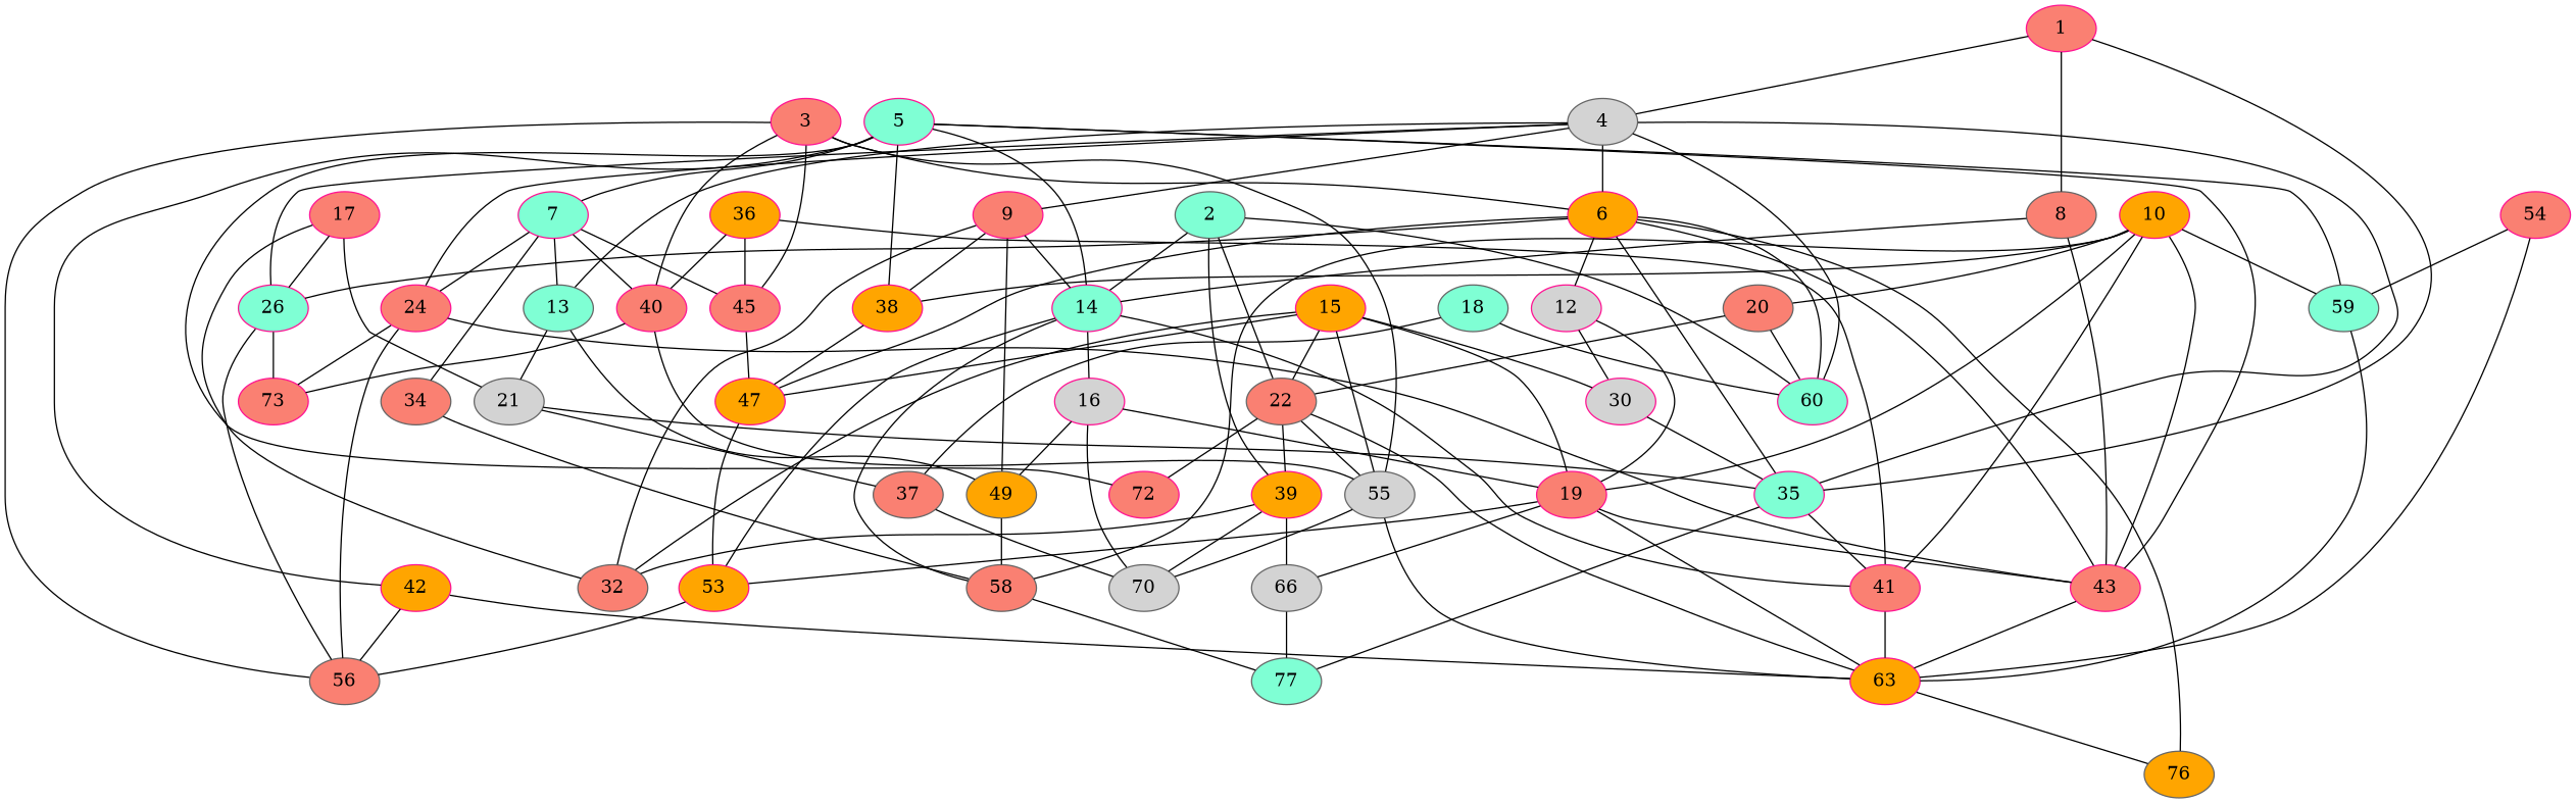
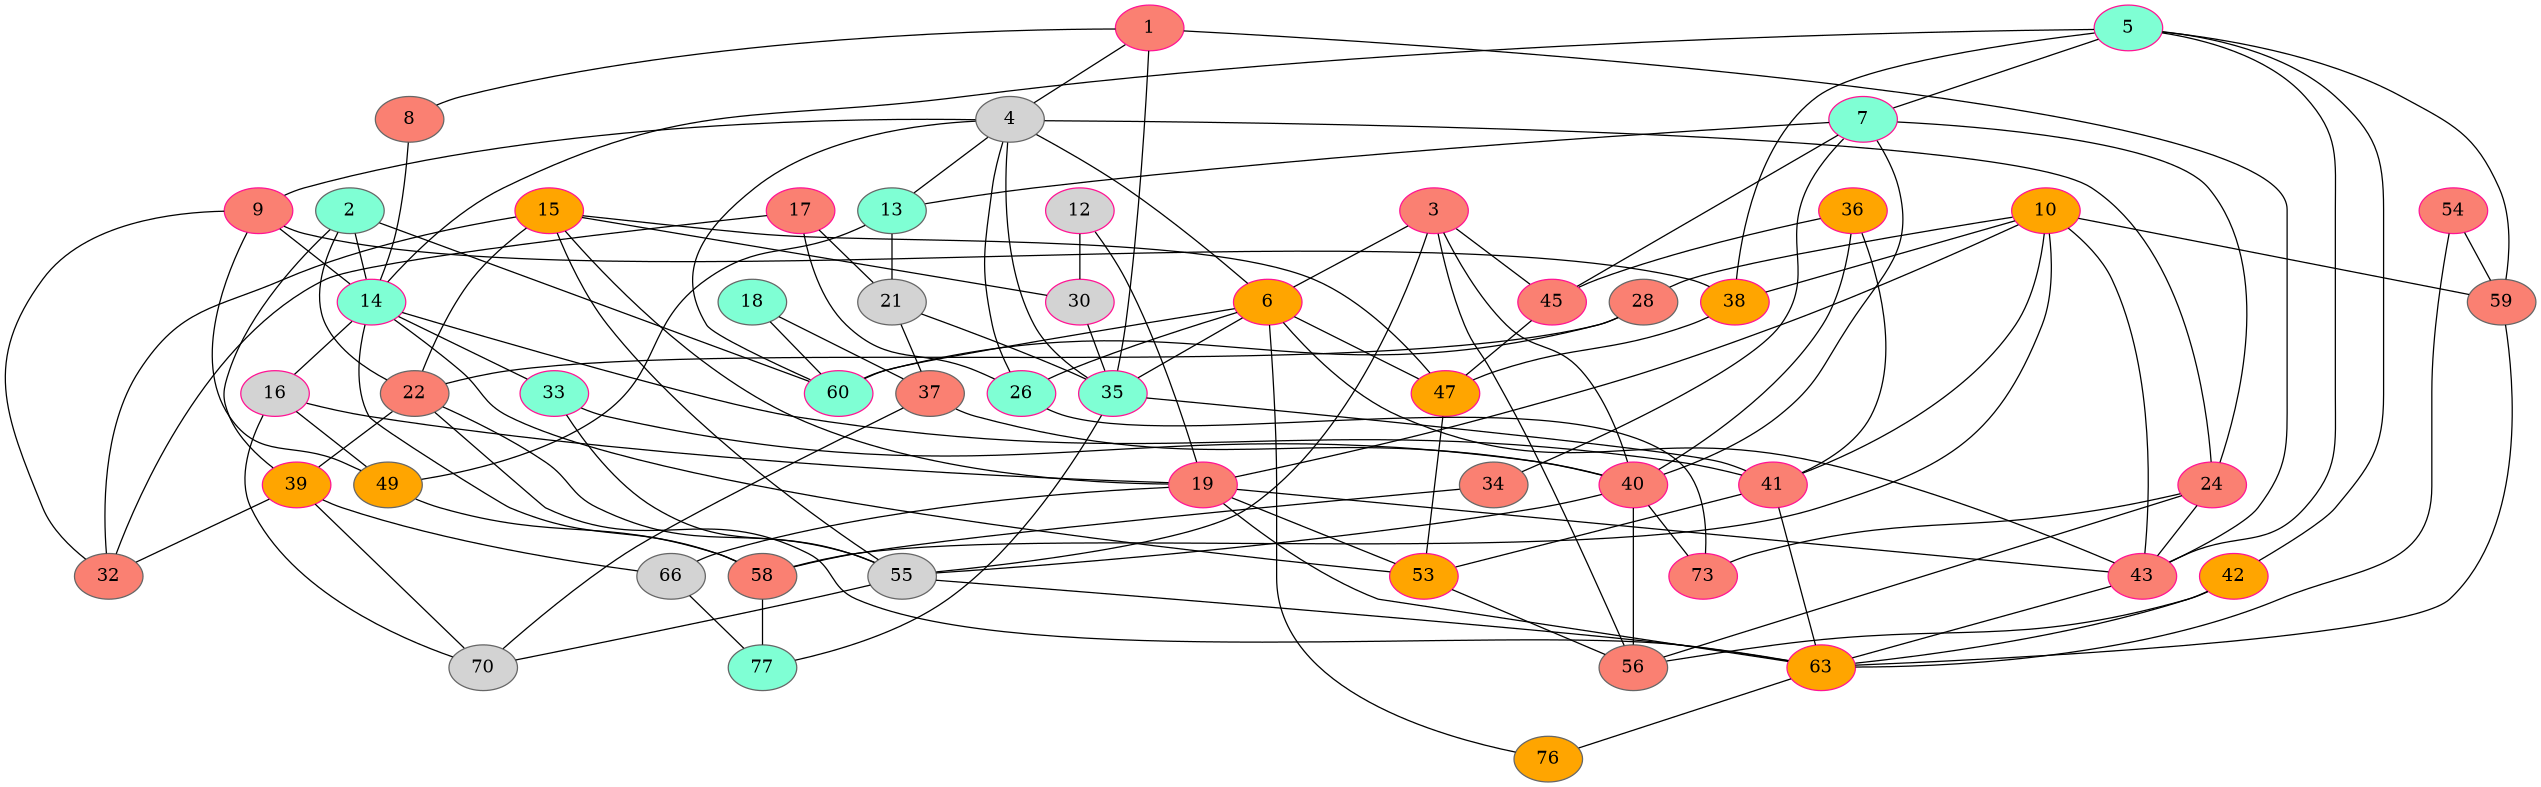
  graph {
    node [color=deeppink fillcolor=salmon style=filled]
    1 [super="+46"]
    4 [color=gray40 fillcolor=lightgrey super="+11"]
    8 [color=gray40 super="+27"]
    35 [fillcolor=aquamarine super="+52"]
    60 [fillcolor=aquamarine super="+65"]
    6 [fillcolor=orange super="+57"]
    9 [super="+25"]
    13 [color=gray40 fillcolor=aquamarine super="+23"]
    24 [super="+62"]
    26 [fillcolor=aquamarine]
    14 [fillcolor=aquamarine super="+71"]
    43 [super="+69"]
    41 [super="+64"]
    77 [color=gray40 fillcolor=aquamarine]
    58 [color=gray40]
    16 [fillcolor=lightgrey super="+51"]
+   33 [fillcolor=aquamarine]
    53 [fillcolor=orange super="+67"]
    2 [color=gray40 fillcolor=aquamarine]
    22 [color=gray40 super="+31"]
    n21 [fillcolor=orange label=39 super="+39"]
    55 [color=gray40 fillcolor=lightgrey super="+78"]
-   72
    63 [fillcolor=orange super="+68"]
    32 [color=gray40]
    70 [color=gray40 fillcolor=lightgrey]
    66 [color=gray40 fillcolor=lightgrey]
    12 [fillcolor=lightgrey]
    47 [fillcolor=orange]
    76 [color=gray40 fillcolor=orange]
    3
    40 [super="+61"]
    45
    56 [color=gray40]
    73
    38 [fillcolor=orange]
    49 [color=gray40 fillcolor=orange]
    21 [color=gray40 fillcolor=lightgrey]
    5 [fillcolor=aquamarine super="+28"]
    7 [fillcolor=aquamarine super="+50"]
    42 [fillcolor=orange]
-   59 [color=gray40 fillcolor=aquamarine]
+   59 [color=gray40]
    34 [color=gray40]
    19 [super="+44"]
    30 [fillcolor=lightgrey]
    10 [fillcolor=orange super="+74"]
-   20 [color=gray40]
+   20 [color=gray40 label=28]
    37 [color=gray40 super="+75"]
    15 [fillcolor=orange]
    17
    18 [color=gray40 fillcolor=aquamarine]
    36 [fillcolor=orange]
    54
    1 -- 4
    1 -- 8
    1 -- 35
    4 -- 35 [weight=2]
    4 -- 60
    4 -- 6
    4 -- 9
    4 -- 13
    4 -- 24
    4 -- 26
    8 -- 14
-   8 -- 43 [weight=2]
+   1 -- 43 [weight=2]
    35 -- 41
    35 -- 77
    6 -- 35
    6 -- 60
    6 -- 26
    6 -- 43
-   6 -- 12
    6 -- 47
    6 -- 76
    9 -- 14
    9 -- 32
    9 -- 38
    9 -- 49
    13 -- 49
    13 -- 21
    24 -- 43
    24 -- 56
    24 -- 73
    26 -- 73
    14 -- 41
    14 -- 58
    14 -- 16
+   14 -- 33
    14 -- 53
    43 -- 63
+   41 -- 53
    41 -- 63
    58 -- 77
    16 -- 70
    16 -- 49
    16 -- 19
+   33 -- 55
+   33 -- 40
    53 -- 56
    2 -- 60 [weight=2]
    2 -- 14
    2 -- 22
    2 -- n21
    22 -- n21
    22 -- 55
-   22 -- 72
    22 -- 63
    n21 -- 32
    n21 -- 70
    n21 -- 66
    55 -- 63
    55 -- 70
    63 -- 76
    66 -- 77
    12 -- 19
    12 -- 30
    47 -- 53
    3 -- 6
    3 -- 55
    3 -- 40
    3 -- 45
    3 -- 56
    40 -- 55
-   26 -- 56
+   40 -- 56
    40 -- 73
    45 -- 47
    38 -- 47
    49 -- 58
    21 -- 35
    21 -- 37
    5 -- 14
    5 -- 43
-   5 -- 72
    5 -- 38
    5 -- 7
    5 -- 42
    5 -- 59
    7 -- 13
    7 -- 24
    7 -- 40
    7 -- 45
    7 -- 34
    42 -- 63
    42 -- 56
    59 -- 63
    34 -- 58
    19 -- 43
    19 -- 53
    19 -- 63
    19 -- 66
    30 -- 35
    10 -- 43
    10 -- 41
    10 -- 58
    10 -- 38
    10 -- 59
    10 -- 19
    10 -- 20
    20 -- 60
    20 -- 22
    37 -- 70
+   37 -- 40
    15 -- 22
    15 -- 55
    15 -- 32
    15 -- 47
    15 -- 19
    15 -- 30
    17 -- 26
    17 -- 32
    17 -- 21
    18 -- 60
    18 -- 37
    36 -- 41
    36 -- 40
    36 -- 45
    54 -- 63
    54 -- 59
  }
